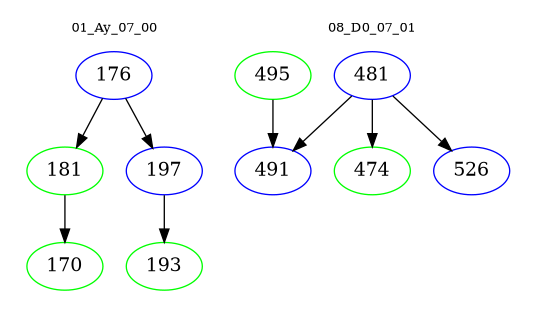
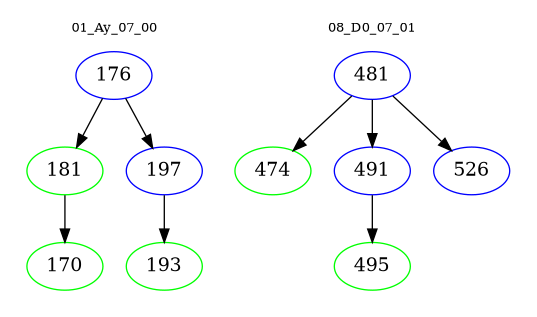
  digraph {
    node [color=blue]
    edge [color=black]
    n1 [label=176]
    n2 [color=green label=170]
    n3 [color=green label=181]
    n4 [label=197]
    n5 [color=green label=193]
    n6 [label=481]
    n7 [color=green label=474]
    n8 [label=491]
    n9 [label=526]
    n10 [color=green label=495]
    subgraph cluster_1 {
      color=white
      fontsize=10
      label="01_Ay_07_00"
      n1
      n2
      n3
      n4
      n5
    }
    subgraph cluster_2 {
      color=white
      fontsize=10
      label="08_D0_07_01"
      n6
      n7
      n8
      n9
      n10
    }
    n1 -> n3
    n1 -> n4
    n3 -> n2
    n4 -> n5
    n6 -> n7
    n6 -> n8
    n6 -> n9
-   n10 -> n8
+   n8 -> n10
  }
